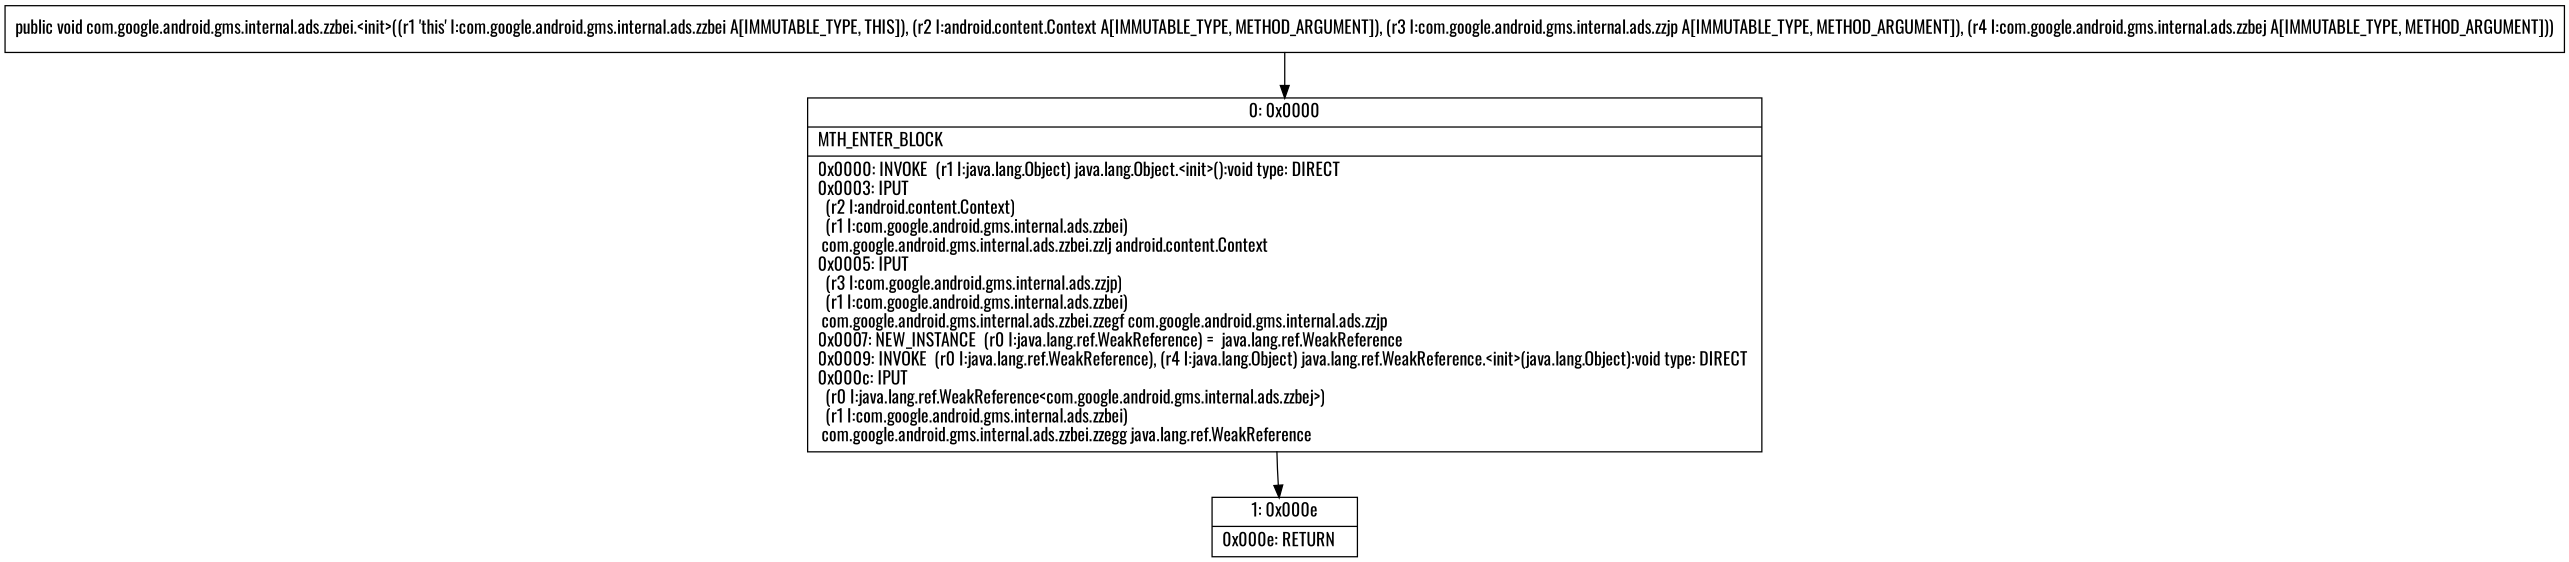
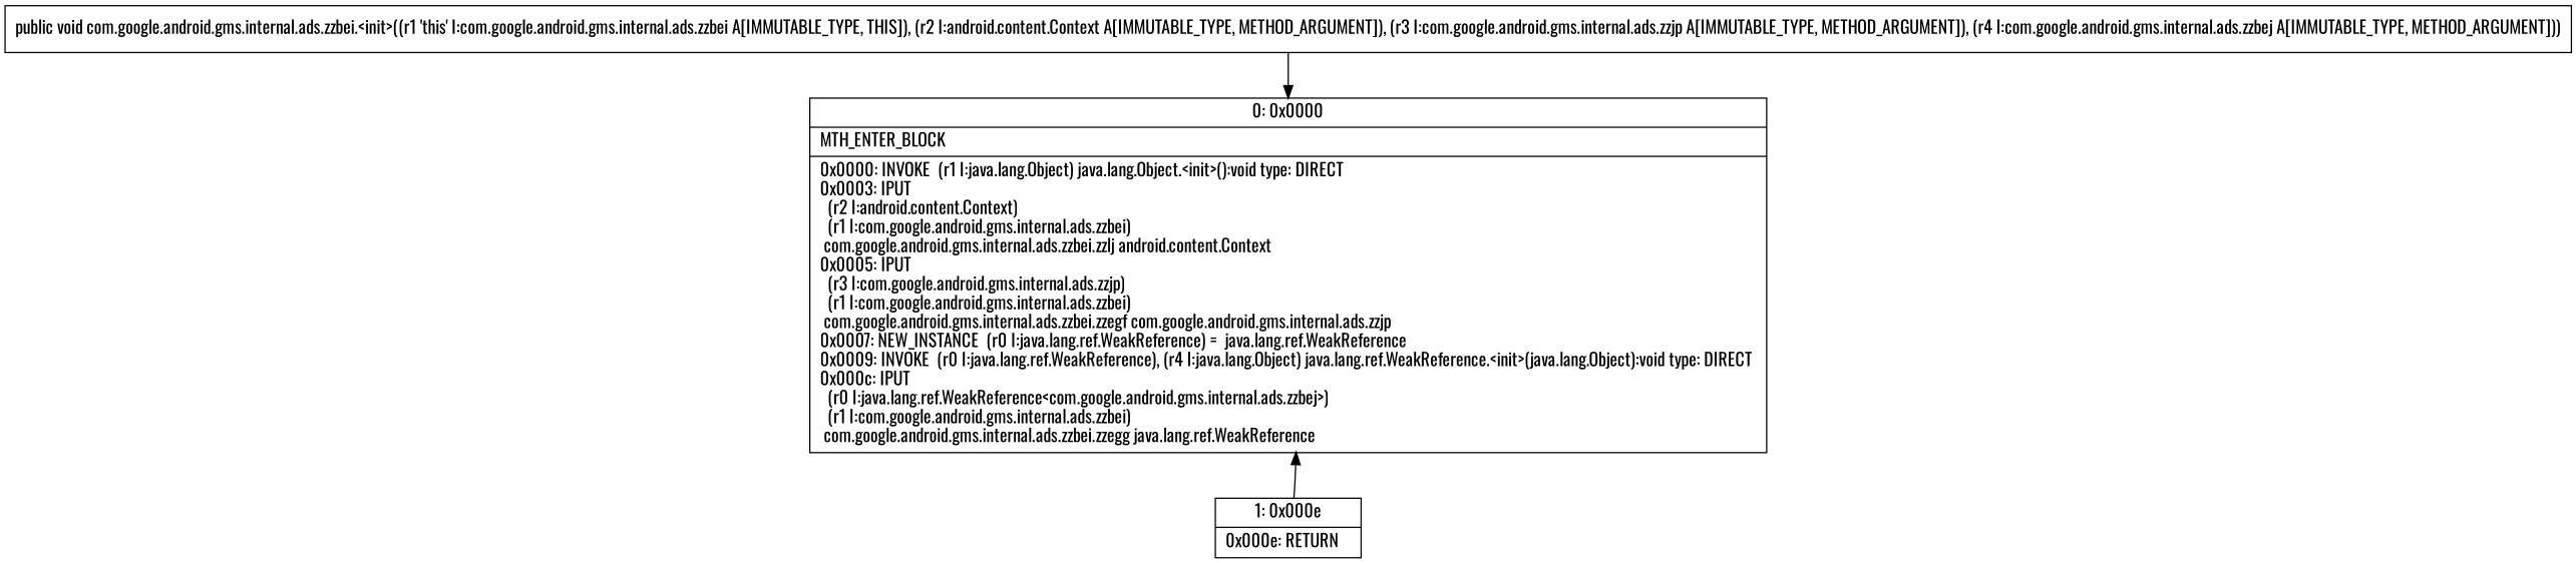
  digraph {
    fontname=Oswald
    node [shape=record fontname=Oswald]
    edge [fontname=Oswald]
    n1 [label="{0\:\ 0x0000|MTH_ENTER_BLOCK\l|0x0000: INVOKE  (r1 I:java.lang.Object) java.lang.Object.\<init\>():void type: DIRECT \l0x0003: IPUT  \l  (r2 I:android.content.Context)\l  (r1 I:com.google.android.gms.internal.ads.zzbei)\l com.google.android.gms.internal.ads.zzbei.zzlj android.content.Context \l0x0005: IPUT  \l  (r3 I:com.google.android.gms.internal.ads.zzjp)\l  (r1 I:com.google.android.gms.internal.ads.zzbei)\l com.google.android.gms.internal.ads.zzbei.zzegf com.google.android.gms.internal.ads.zzjp \l0x0007: NEW_INSTANCE  (r0 I:java.lang.ref.WeakReference) =  java.lang.ref.WeakReference \l0x0009: INVOKE  (r0 I:java.lang.ref.WeakReference), (r4 I:java.lang.Object) java.lang.ref.WeakReference.\<init\>(java.lang.Object):void type: DIRECT \l0x000c: IPUT  \l  (r0 I:java.lang.ref.WeakReference\<com.google.android.gms.internal.ads.zzbej\>)\l  (r1 I:com.google.android.gms.internal.ads.zzbei)\l com.google.android.gms.internal.ads.zzbei.zzegg java.lang.ref.WeakReference \l}"]
    n2 [label="{1\:\ 0x000e|0x000e: RETURN   \l}"]
    n3 [label="{public void com.google.android.gms.internal.ads.zzbei.\<init\>((r1 'this' I:com.google.android.gms.internal.ads.zzbei A[IMMUTABLE_TYPE, THIS]), (r2 I:android.content.Context A[IMMUTABLE_TYPE, METHOD_ARGUMENT]), (r3 I:com.google.android.gms.internal.ads.zzjp A[IMMUTABLE_TYPE, METHOD_ARGUMENT]), (r4 I:com.google.android.gms.internal.ads.zzbej A[IMMUTABLE_TYPE, METHOD_ARGUMENT])) }"]
-   n1 -> n2
+   n2 -> n1
    n3 -> n1
  }
